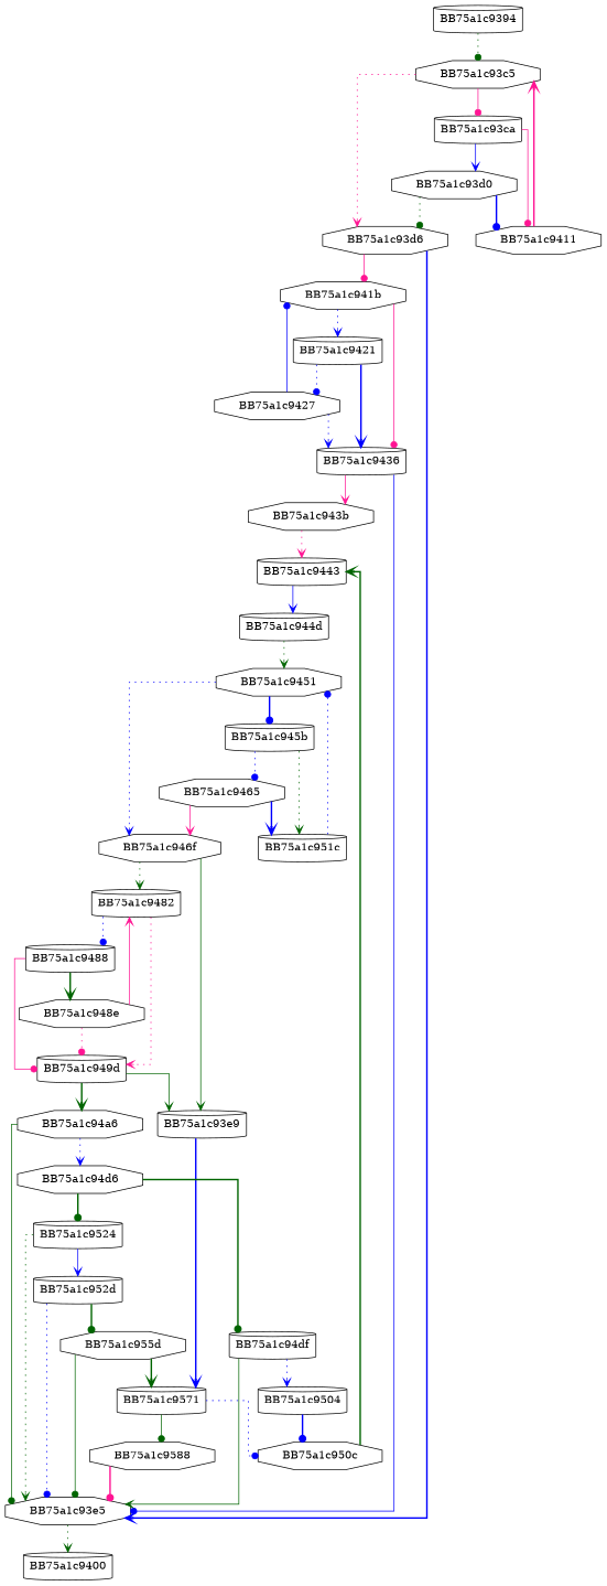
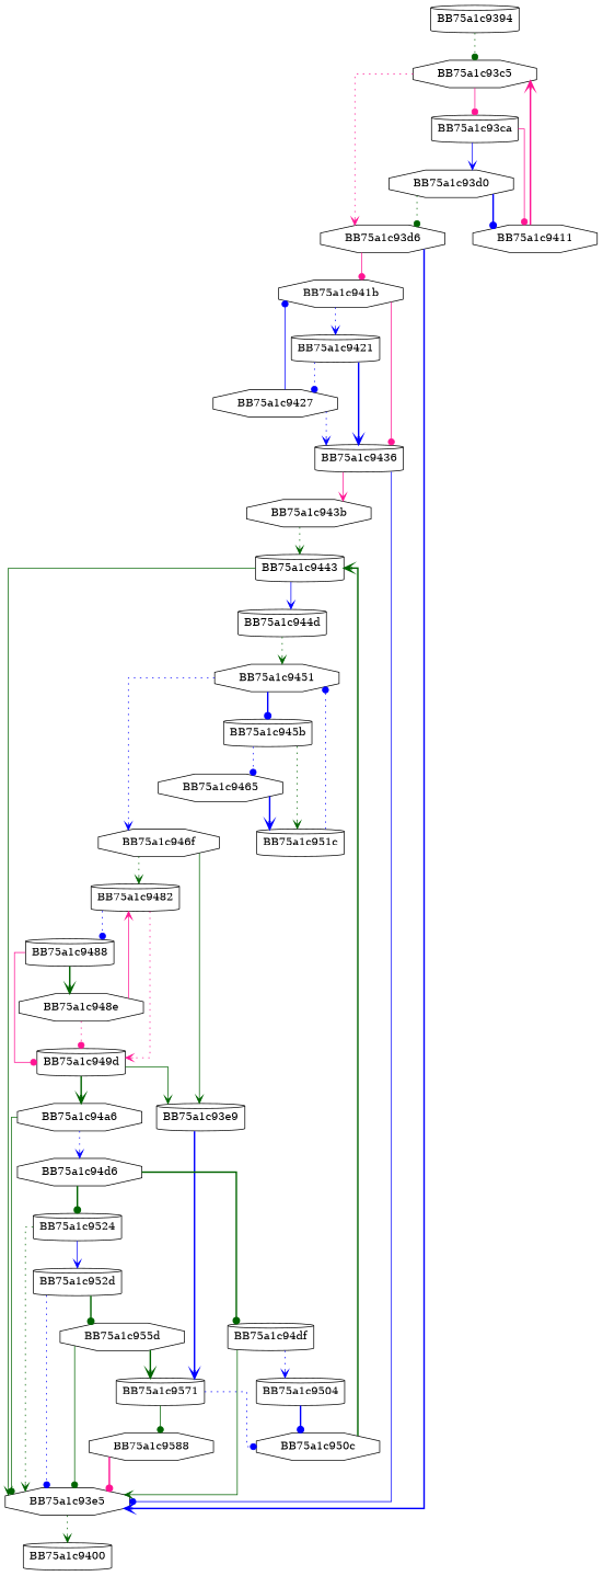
  digraph {
    splines=ortho
    node [shape=cylinder]
    edge [arrowhead=vee color=blue style=dotted]
    BB75a1c93c5 [shape=octagon]
    BB75a1c9394
    BB75a1c93d6 [shape=octagon]
    BB75a1c93ca
    BB75a1c941b [shape=octagon]
    BB75a1c93e5 [shape=octagon]
    BB75a1c9411 [shape=octagon]
    BB75a1c93d0 [shape=octagon]
    BB75a1c9436
    BB75a1c9421
    BB75a1c9400
    BB75a1c943b [shape=octagon]
    BB75a1c9427 [shape=octagon]
    BB75a1c93e9
    BB75a1c9571
    BB75a1c9443
    BB75a1c944d
    BB75a1c9451 [shape=octagon]
    BB75a1c946f [shape=octagon]
    BB75a1c945b
    BB75a1c9482
    BB75a1c951c
    BB75a1c9465 [shape=octagon]
    BB75a1c949d
    BB75a1c9488
    BB75a1c94a6 [shape=octagon]
    BB75a1c948e [shape=octagon]
    BB75a1c94d6 [shape=octagon]
    BB75a1c9524
    BB75a1c94df
    BB75a1c952d
    BB75a1c9504
    BB75a1c955d [shape=octagon]
    BB75a1c950c [shape=octagon]
    BB75a1c9588 [shape=octagon]
    BB75a1c93c5 -> BB75a1c93d6 [color=deeppink]
    BB75a1c93c5 -> BB75a1c93ca [arrowhead=dot color=deeppink style=solid]
    BB75a1c9394 -> BB75a1c93c5 [arrowhead=dot color=darkgreen]
    BB75a1c93d6 -> BB75a1c941b [arrowhead=dot color=deeppink style=solid]
    BB75a1c93d6 -> BB75a1c93e5 [style=bold]
    BB75a1c93ca -> BB75a1c9411 [arrowhead=dot color=deeppink style=solid]
    BB75a1c93ca -> BB75a1c93d0 [style=solid]
    BB75a1c941b -> BB75a1c9436 [arrowhead=dot color=deeppink style=solid]
    BB75a1c941b -> BB75a1c9421
    BB75a1c93e5 -> BB75a1c9400 [color=darkgreen]
    BB75a1c9411 -> BB75a1c93c5 [color=deeppink style=bold]
    BB75a1c93d0 -> BB75a1c93d6 [arrowhead=dot color=darkgreen]
    BB75a1c93d0 -> BB75a1c9411 [arrowhead=dot style=bold]
    BB75a1c9436 -> BB75a1c93e5 [arrowhead=dot style=solid]
    BB75a1c9436 -> BB75a1c943b [color=deeppink style=solid]
    BB75a1c9421 -> BB75a1c9436 [style=bold]
    BB75a1c9421 -> BB75a1c9427 [arrowhead=dot]
-   BB75a1c943b -> BB75a1c9443 [color=deeppink]
+   BB75a1c943b -> BB75a1c9443 [color=darkgreen]
    BB75a1c9427 -> BB75a1c941b [arrowhead=dot style=solid]
    BB75a1c9427 -> BB75a1c9436
    BB75a1c93e9 -> BB75a1c9571 [style=bold]
    BB75a1c9571 -> BB75a1c950c [arrowhead=dot]
    BB75a1c9571 -> BB75a1c9588 [arrowhead=dot color=darkgreen style=solid]
+   BB75a1c9443 -> BB75a1c93e5 [color=darkgreen style=solid]
    BB75a1c9443 -> BB75a1c944d [style=solid]
    BB75a1c944d -> BB75a1c9451 [color=darkgreen]
    BB75a1c9451 -> BB75a1c946f
    BB75a1c9451 -> BB75a1c945b [arrowhead=dot style=bold]
    BB75a1c946f -> BB75a1c93e9 [color=darkgreen style=solid]
    BB75a1c946f -> BB75a1c9482 [color=darkgreen]
    BB75a1c945b -> BB75a1c951c [color=darkgreen]
    BB75a1c945b -> BB75a1c9465 [arrowhead=dot]
    BB75a1c9482 -> BB75a1c949d [color=deeppink]
    BB75a1c9482 -> BB75a1c9488 [arrowhead=dot]
    BB75a1c951c -> BB75a1c9451 [arrowhead=dot]
-   BB75a1c9465 -> BB75a1c946f [color=deeppink style=solid]
    BB75a1c9465 -> BB75a1c951c [style=bold]
    BB75a1c949d -> BB75a1c93e9 [color=darkgreen style=solid]
    BB75a1c949d -> BB75a1c94a6 [color=darkgreen style=bold]
    BB75a1c9488 -> BB75a1c949d [arrowhead=dot color=deeppink style=solid]
    BB75a1c9488 -> BB75a1c948e [color=darkgreen style=bold]
    BB75a1c94a6 -> BB75a1c93e5 [arrowhead=dot color=darkgreen style=solid]
    BB75a1c94a6 -> BB75a1c94d6
    BB75a1c948e -> BB75a1c9482 [color=deeppink style=solid]
    BB75a1c948e -> BB75a1c949d [arrowhead=dot color=deeppink]
    BB75a1c94d6 -> BB75a1c9524 [arrowhead=dot color=darkgreen style=bold]
    BB75a1c94d6 -> BB75a1c94df [arrowhead=dot color=darkgreen style=bold]
    BB75a1c9524 -> BB75a1c93e5 [color=darkgreen]
    BB75a1c9524 -> BB75a1c952d [style=solid]
    BB75a1c94df -> BB75a1c93e5 [color=darkgreen style=solid]
    BB75a1c94df -> BB75a1c9504
    BB75a1c952d -> BB75a1c93e5 [arrowhead=dot]
    BB75a1c952d -> BB75a1c955d [arrowhead=dot color=darkgreen style=bold]
    BB75a1c9504 -> BB75a1c950c [arrowhead=dot style=bold]
    BB75a1c955d -> BB75a1c93e5 [arrowhead=dot color=darkgreen style=solid]
    BB75a1c955d -> BB75a1c9571 [color=darkgreen style=bold]
    BB75a1c950c -> BB75a1c9443 [color=darkgreen style=bold]
    BB75a1c9588 -> BB75a1c93e5 [arrowhead=dot color=deeppink style=bold]
  }
